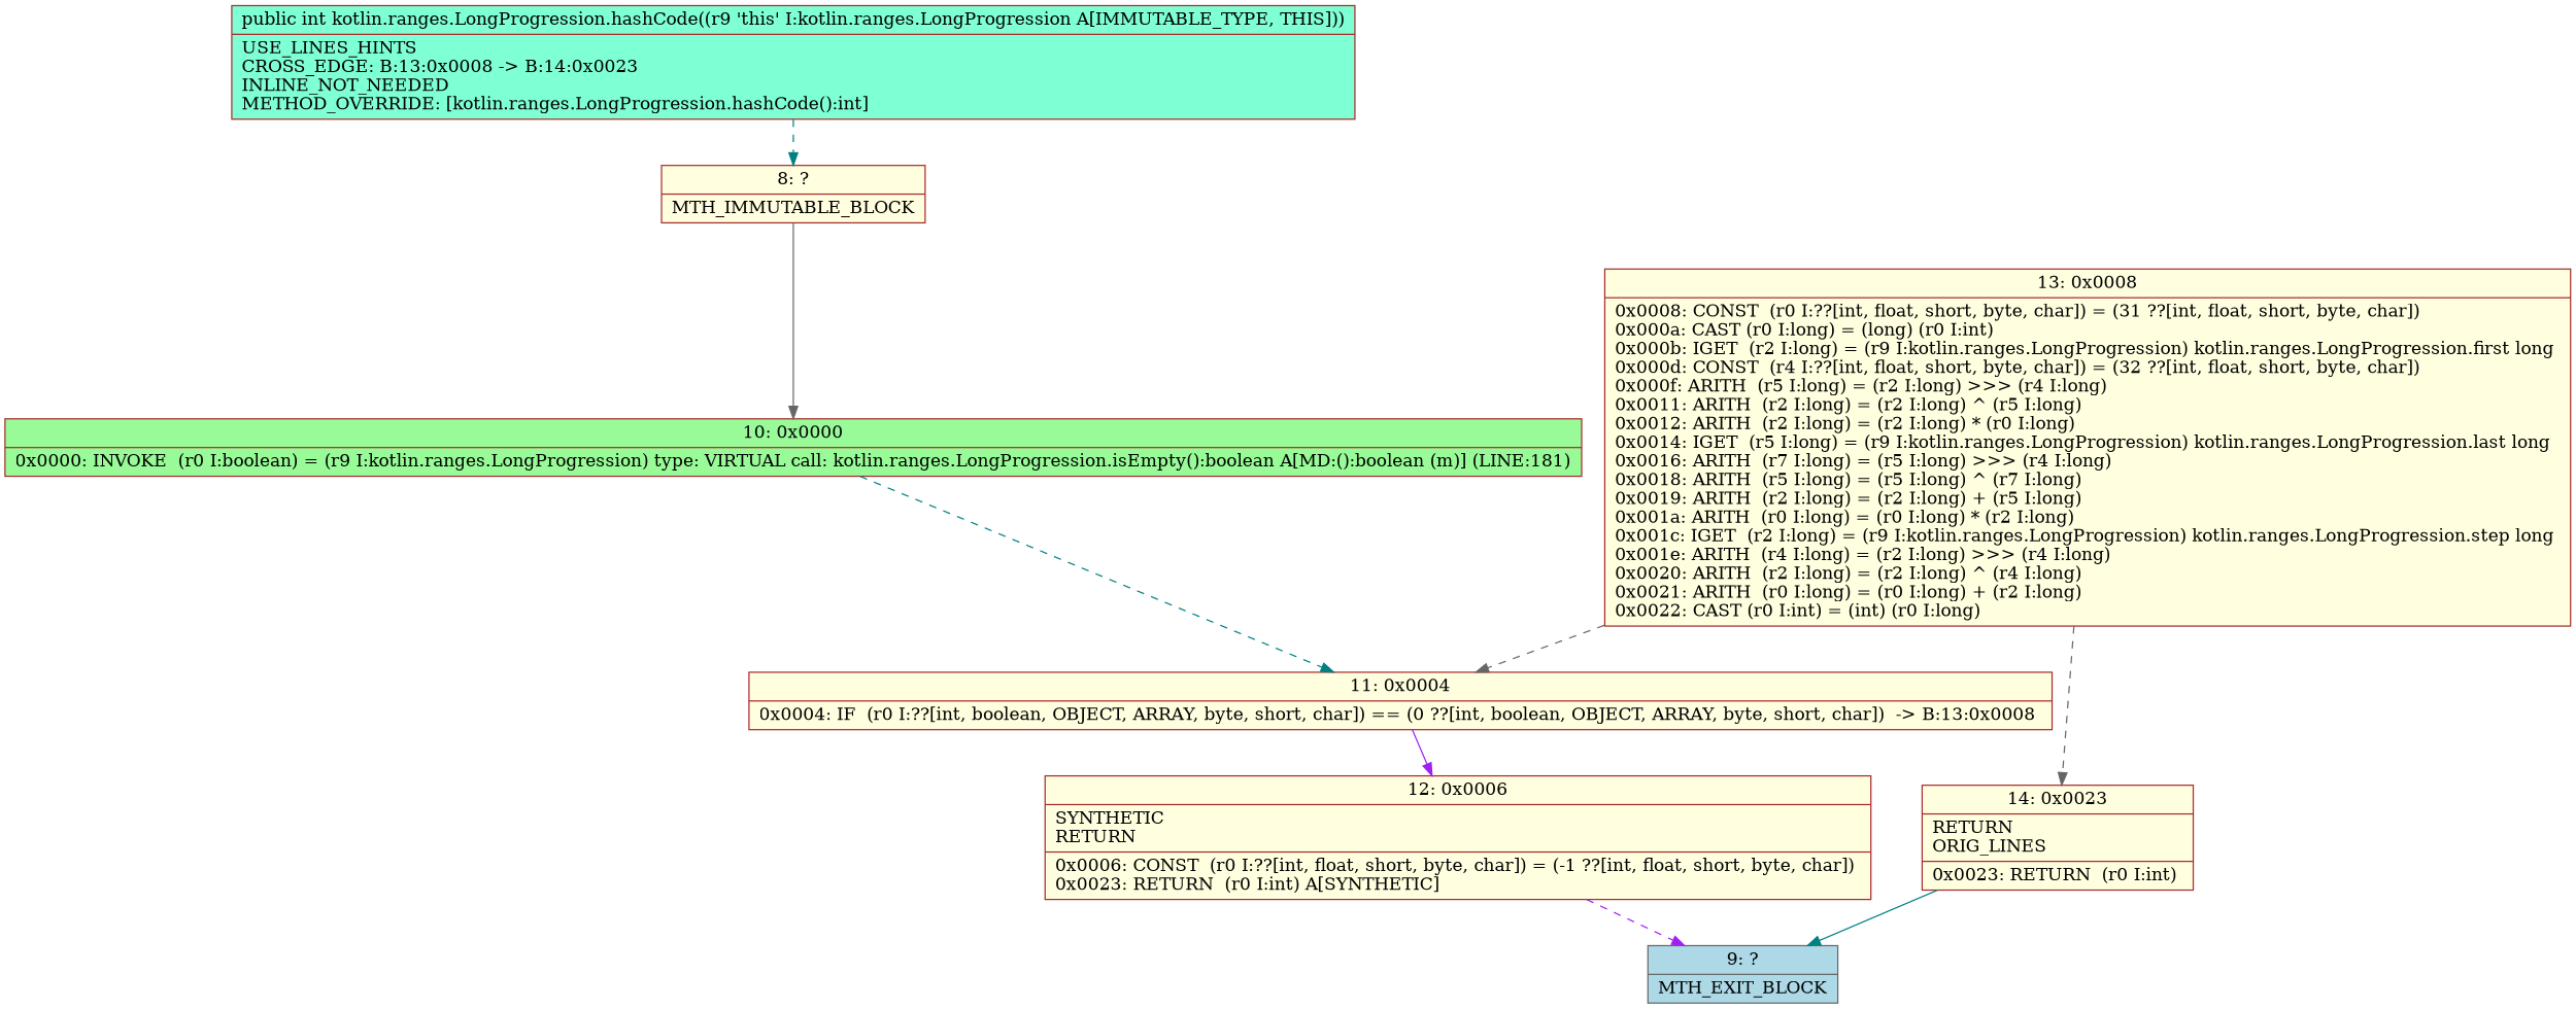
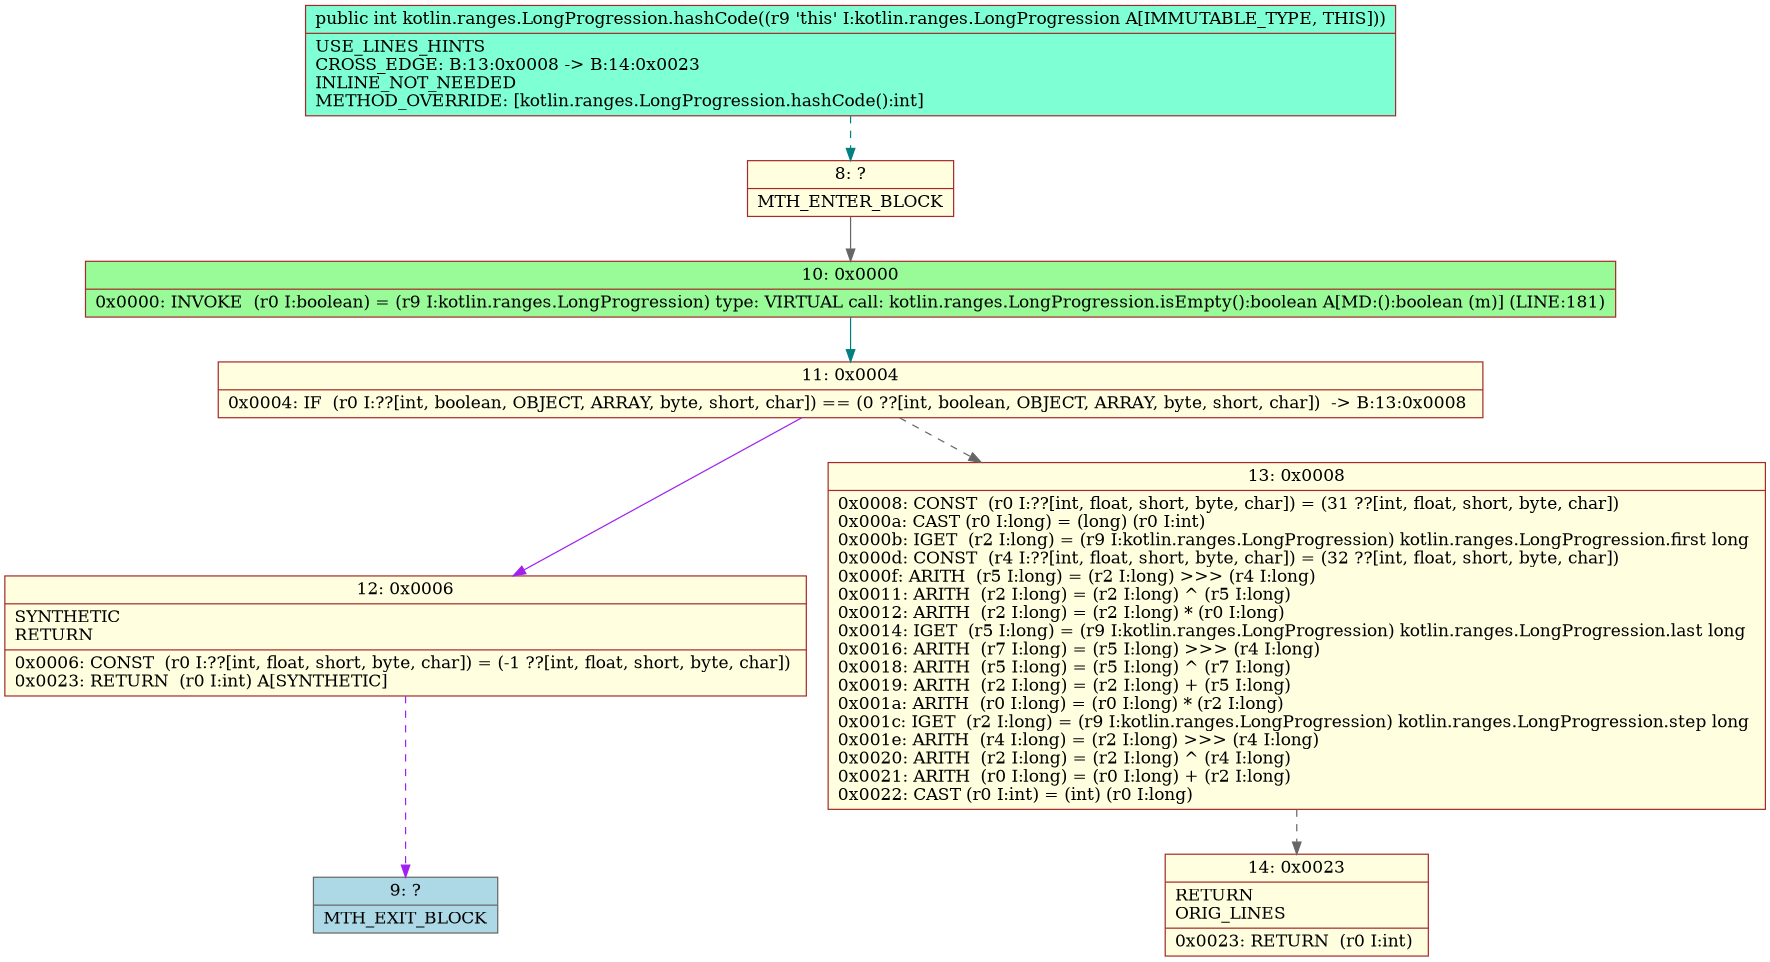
  digraph {
    node [color=brown fillcolor=lightyellow shape=record style=filled]
    edge [color=gray40 style=solid]
-   n1 [label="{8\:\ ?|MTH_IMMUTABLE_BLOCK\l}"]
+   n1 [label="{8\:\ ?|MTH_ENTER_BLOCK\l}"]
    n2 [fillcolor=palegreen label="{10\:\ 0x0000|0x0000: INVOKE  (r0 I:boolean) = (r9 I:kotlin.ranges.LongProgression) type: VIRTUAL call: kotlin.ranges.LongProgression.isEmpty():boolean A[MD:():boolean (m)] (LINE:181)\l}"]
    n3 [label="{11\:\ 0x0004|0x0004: IF  (r0 I:??[int, boolean, OBJECT, ARRAY, byte, short, char]) == (0 ??[int, boolean, OBJECT, ARRAY, byte, short, char])  \-\> B:13:0x0008 \l}"]
    n4 [label="{12\:\ 0x0006|SYNTHETIC\lRETURN\l|0x0006: CONST  (r0 I:??[int, float, short, byte, char]) = (\-1 ??[int, float, short, byte, char]) \l0x0023: RETURN  (r0 I:int) A[SYNTHETIC]\l}"]
    n5 [label="{13\:\ 0x0008|0x0008: CONST  (r0 I:??[int, float, short, byte, char]) = (31 ??[int, float, short, byte, char]) \l0x000a: CAST (r0 I:long) = (long) (r0 I:int) \l0x000b: IGET  (r2 I:long) = (r9 I:kotlin.ranges.LongProgression) kotlin.ranges.LongProgression.first long \l0x000d: CONST  (r4 I:??[int, float, short, byte, char]) = (32 ??[int, float, short, byte, char]) \l0x000f: ARITH  (r5 I:long) = (r2 I:long) \>\>\> (r4 I:long) \l0x0011: ARITH  (r2 I:long) = (r2 I:long) ^ (r5 I:long) \l0x0012: ARITH  (r2 I:long) = (r2 I:long) * (r0 I:long) \l0x0014: IGET  (r5 I:long) = (r9 I:kotlin.ranges.LongProgression) kotlin.ranges.LongProgression.last long \l0x0016: ARITH  (r7 I:long) = (r5 I:long) \>\>\> (r4 I:long) \l0x0018: ARITH  (r5 I:long) = (r5 I:long) ^ (r7 I:long) \l0x0019: ARITH  (r2 I:long) = (r2 I:long) + (r5 I:long) \l0x001a: ARITH  (r0 I:long) = (r0 I:long) * (r2 I:long) \l0x001c: IGET  (r2 I:long) = (r9 I:kotlin.ranges.LongProgression) kotlin.ranges.LongProgression.step long \l0x001e: ARITH  (r4 I:long) = (r2 I:long) \>\>\> (r4 I:long) \l0x0020: ARITH  (r2 I:long) = (r2 I:long) ^ (r4 I:long) \l0x0021: ARITH  (r0 I:long) = (r0 I:long) + (r2 I:long) \l0x0022: CAST (r0 I:int) = (int) (r0 I:long) \l}"]
    n6 [color=gray40 fillcolor=lightblue label="{9\:\ ?|MTH_EXIT_BLOCK\l}"]
    n7 [label="{14\:\ 0x0023|RETURN\lORIG_LINES\l|0x0023: RETURN  (r0 I:int) \l}"]
    n8 [fillcolor=aquamarine label="{public int kotlin.ranges.LongProgression.hashCode((r9 'this' I:kotlin.ranges.LongProgression A[IMMUTABLE_TYPE, THIS]))  | USE_LINES_HINTS\lCROSS_EDGE: B:13:0x0008 \-\> B:14:0x0023\lINLINE_NOT_NEEDED\lMETHOD_OVERRIDE: [kotlin.ranges.LongProgression.hashCode():int]\l}"]
    n1 -> n2
-   n2 -> n3 [color=teal style=dashed]
+   n2 -> n3 [color=teal]
    n3 -> n4 [color=purple]
-   n5 -> n3 [style=dashed]
+   n3 -> n5 [style=dashed]
    n4 -> n6 [color=purple style=dashed]
    n5 -> n7 [style=dashed]
-   n7 -> n6 [color=teal]
    n8 -> n1 [color=teal style=dashed]
  }
